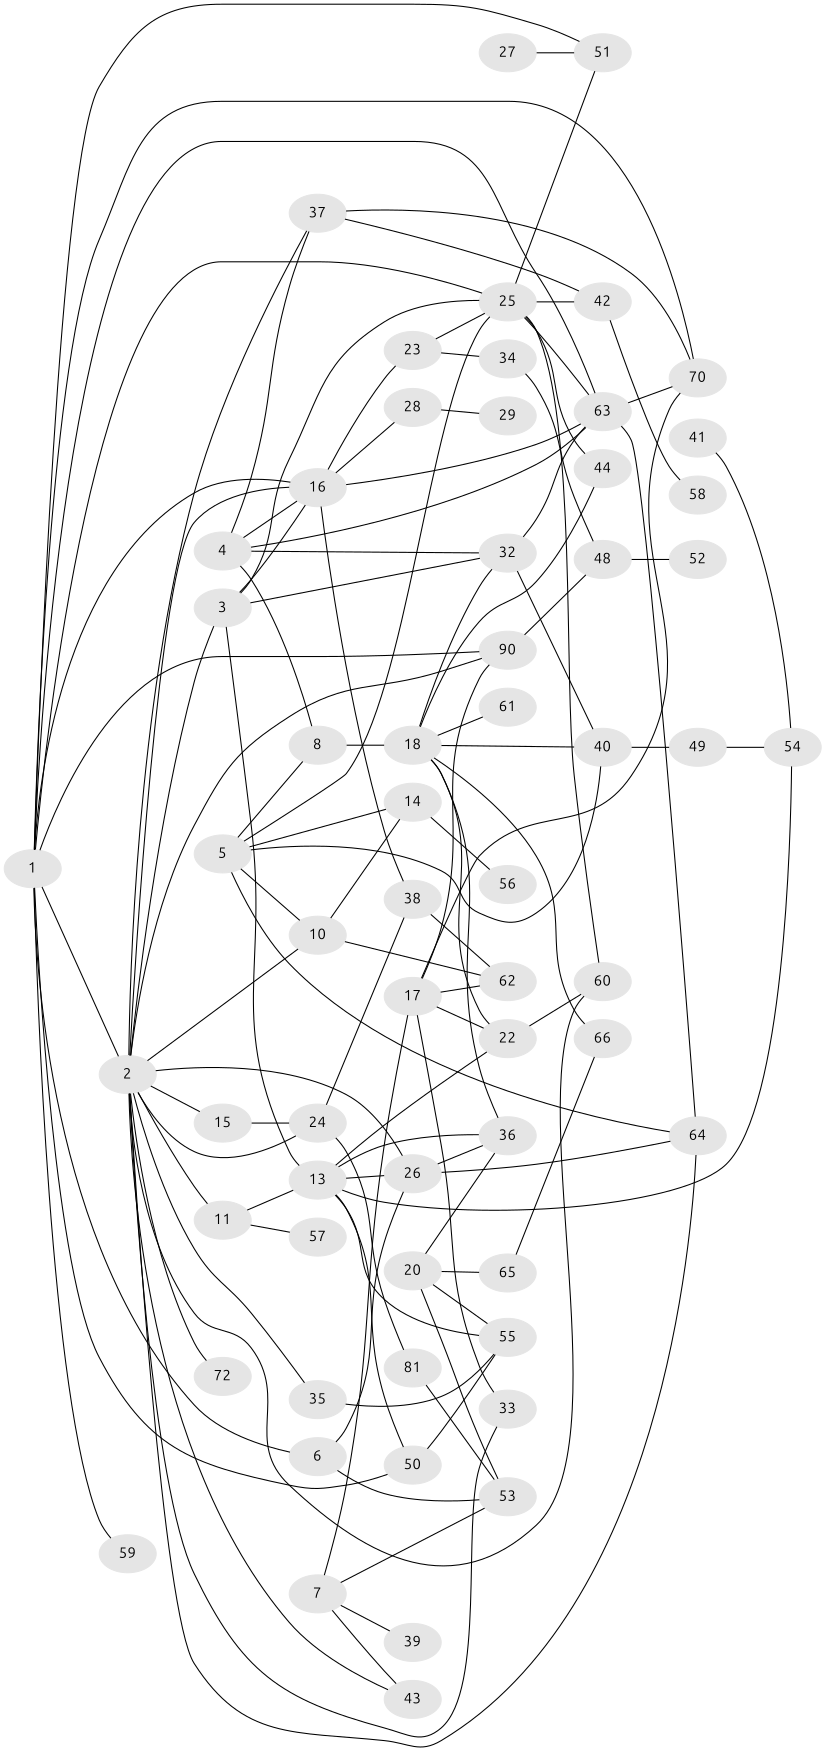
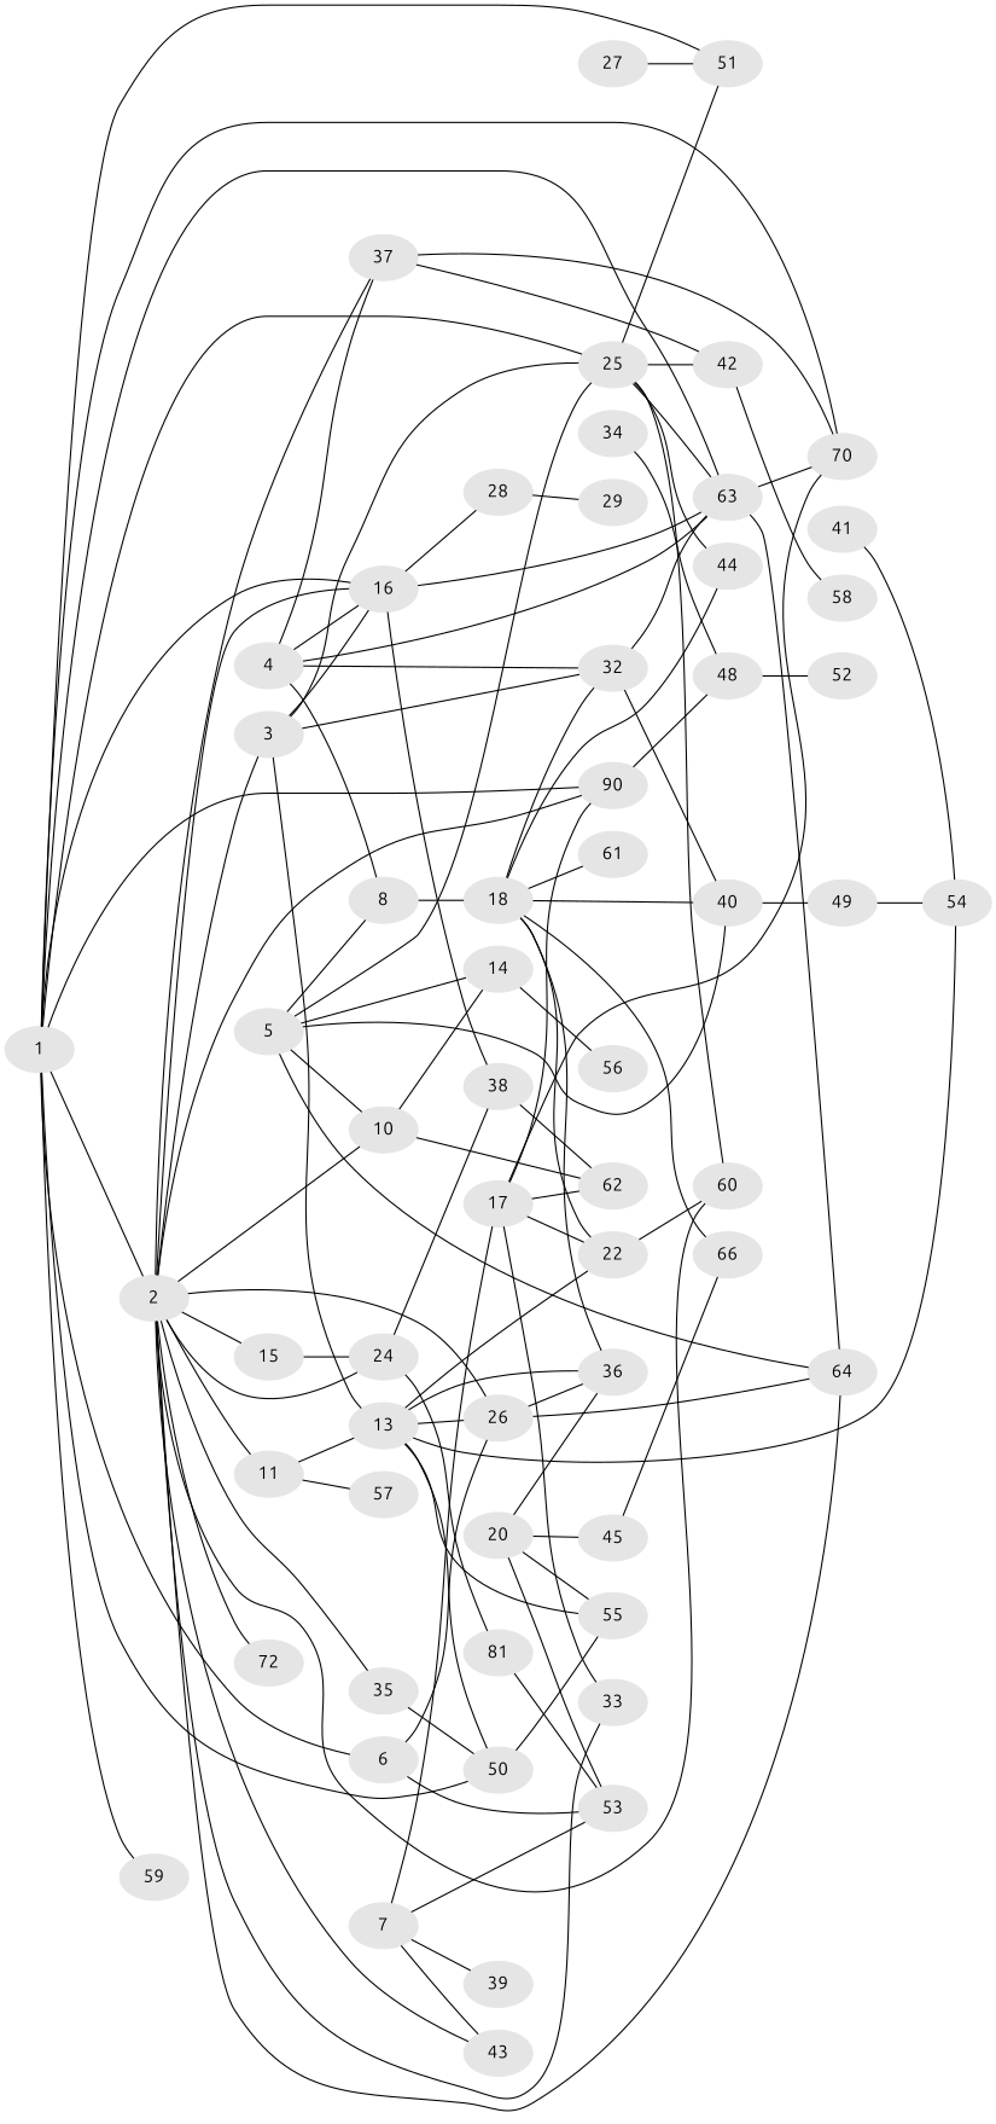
  graph {
    fontname=Ubuntu
    rankdir=LR
    node [color=gray90 fontname=Ubuntu style=filled]
    edge [fontname=Ubuntu weight=1.0]
    1
    2
    6
    16
    25
    n6 [label=90]
    50
    51
    59
    63
    70
    3
    10
    11
    15
    24
    26
    33
    35
    37
    43
    60
    64
    72
    53
-   23
    28
    38
    44
    42
    48
    55
    13
    32
    4
    8
    14
    62
    57
    n40 [label=81]
    36
    22
    54
    27
    40
    18
    5
    56
    49
    7
    17
    39
    61
    66
    34
    29
    20
-   45 [label=65]
+   45
    58
    52
    41
    1 -- 2 [weight=3.0]
    1 -- 6
    1 -- 16
    1 -- 25
    1 -- n6
    1 -- 50
    1 -- 51
    1 -- 59
    1 -- 63
    1 -- 70
    2 -- 16
    2 -- n6
    2 -- 3
    2 -- 10
    2 -- 11
    2 -- 15
    2 -- 24
    2 -- 26
    2 -- 33
    2 -- 35
    2 -- 37 [weight=2.0]
    2 -- 43
    2 -- 60
    2 -- 64
    2 -- 72
    6 -- 26
    6 -- 53
    16 -- 63
-   16 -- 23
    16 -- 28
    16 -- 38
    25 -- 51
    25 -- 63
    25 -- 60
    25 -- 44 [weight=2.0]
    25 -- 42
    n6 -- 48
    50 -- 55
    63 -- 70
    63 -- 64
    3 -- 16
    3 -- 25 [weight=2.0]
    3 -- 13
    3 -- 32 [weight=3.0]
    10 -- 14
    10 -- 62
    11 -- 13
    11 -- 57
    15 -- 24
    24 -- 38
    24 -- n40
    26 -- 64
    26 -- 36
-   35 -- 55
+   35 -- 50
    37 -- 70
    37 -- 42
-   23 -- 25
-   23 -- 34
    28 -- 29
    38 -- 62
    42 -- 58
    48 -- 52
    13 -- 50
    13 -- 26
    13 -- 55
    13 -- 36
    13 -- 22
    13 -- 54
    32 -- 63
    32 -- 40
    4 -- 16
    4 -- 63
    4 -- 37
    4 -- 32
    4 -- 8
    8 -- 18
    14 -- 56
    n40 -- 53
    22 -- 60
    27 -- 51
    40 -- 49
    18 -- 44
    18 -- 32
    18 -- 36
    18 -- 22
    18 -- 40
    18 -- 61
    18 -- 66
    5 -- 25
    5 -- 10
    5 -- 64
    5 -- 8
    5 -- 14
    5 -- 40
    49 -- 54
    7 -- 43
    7 -- 53
    7 -- 17
    7 -- 39
    17 -- n6
    17 -- 70
    17 -- 33
    17 -- 62
    17 -- 22
    34 -- 48
    20 -- 53
    20 -- 55
    20 -- 36
    20 -- 45
    45 -- 66
    41 -- 54
  }
